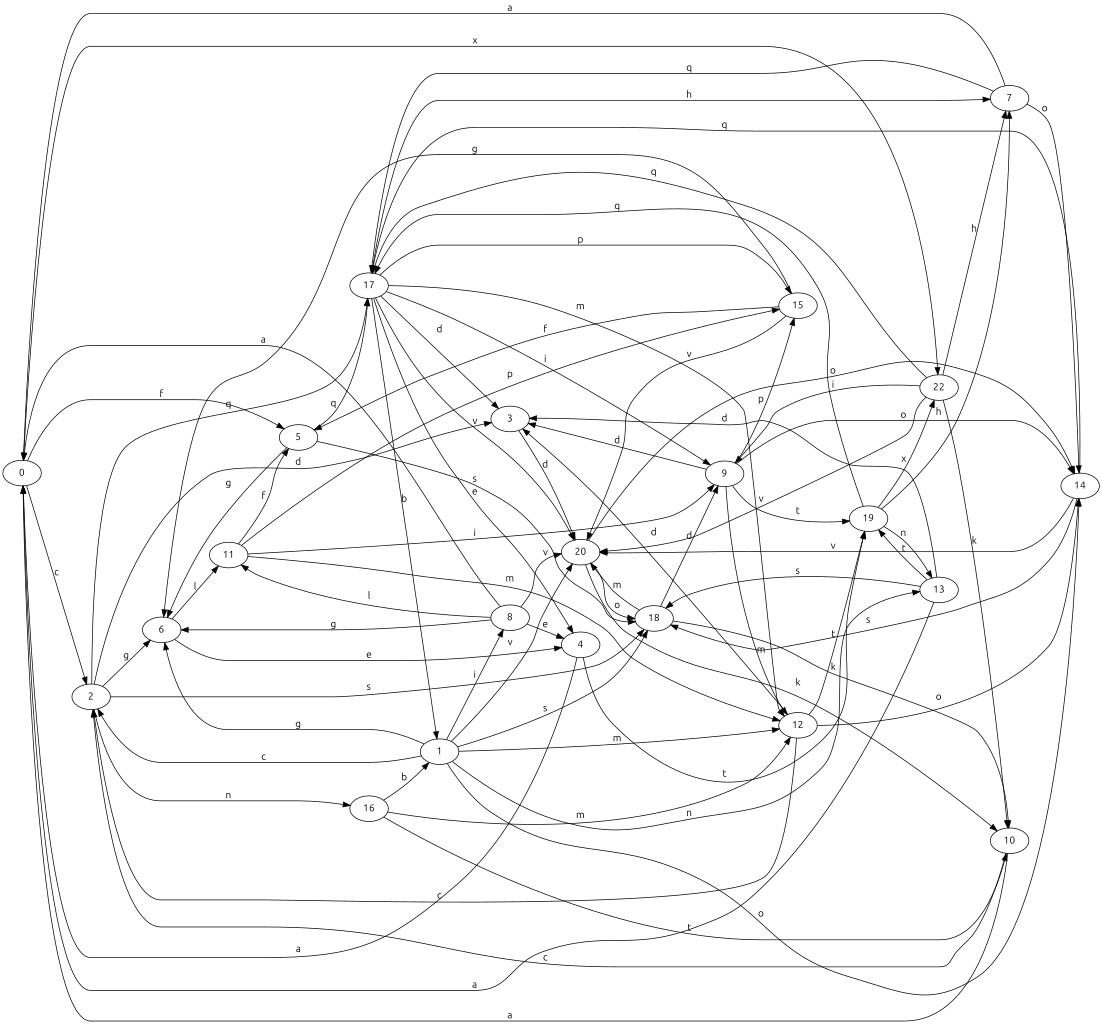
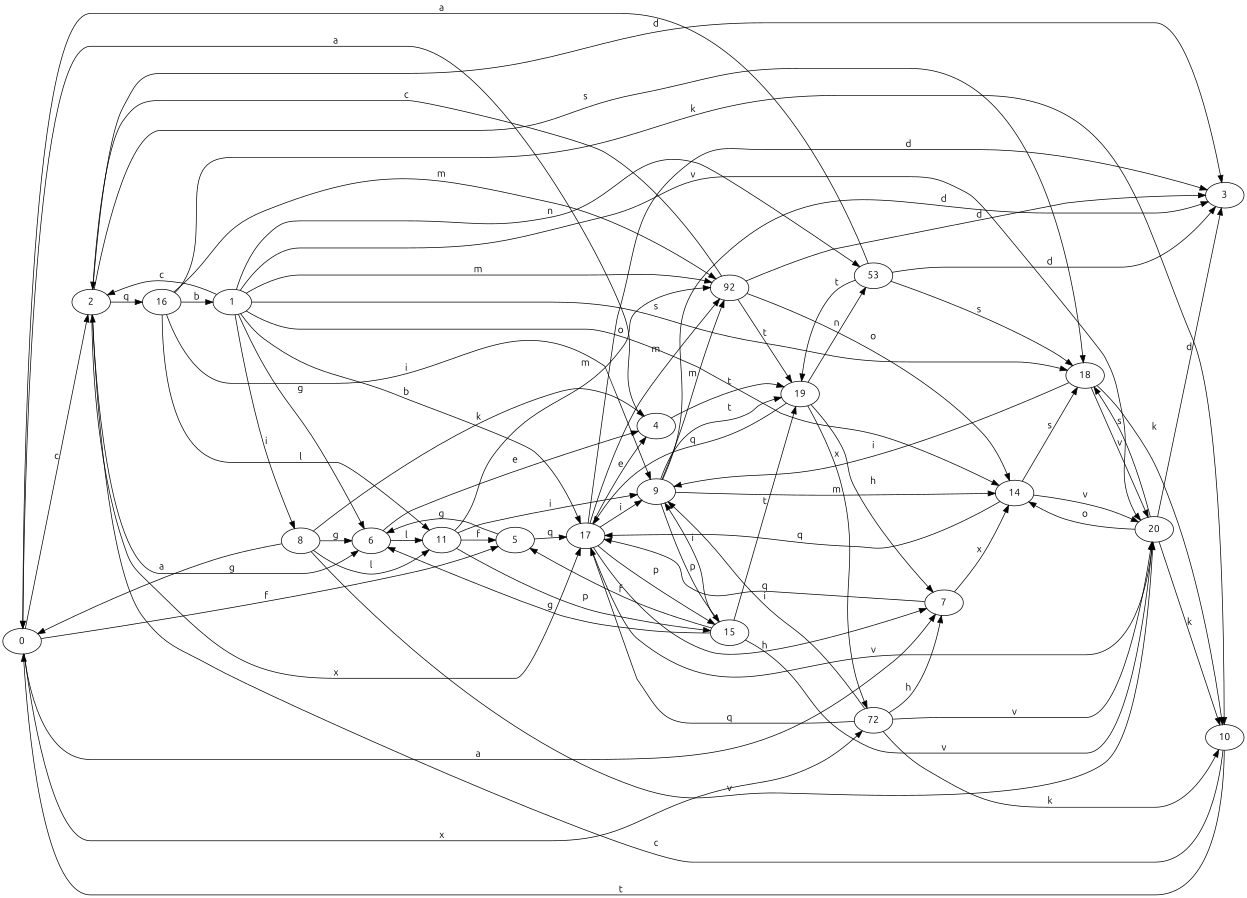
  strict digraph {
    fontname=Ubuntu
    rankdir=LR
    node [fontname=Ubuntu]
    edge [fontname=Ubuntu]
    0
    2
    5
-   22
+   22 [label=72]
    6
    18
    3
    16
    17
    9
    20
    7
    10
    1
    8
-   12
-   13
+   12 [label=92]
+   13 [label=53]
    14
    11
    4
    19
    15
    0 -> 2 [label=c]
    0 -> 5 [label=f]
    0 -> 22 [label=x]
    2 -> 6 [label=g]
    2 -> 18 [label=s]
    2 -> 3 [label=d]
-   2 -> 16 [label=n]
-   2 -> 17 [label=q]
+   2 -> 16 [label=q]
+   2 -> 17 [label=x]
    5 -> 6 [label=g]
-   5 -> 18 [label=s]
    5 -> 17 [label=q]
    22 -> 17 [label=q]
    22 -> 9 [label=i]
    22 -> 20 [label=v]
    22 -> 7 [label=h]
    22 -> 10 [label=k]
    6 -> 11 [label=l]
    6 -> 4 [label=e]
-   18 -> 9 [label=d]
-   18 -> 20 [label=m]
+   18 -> 9 [label=i]
+   18 -> 20 [label=v]
    18 -> 10 [label=k]
-   16 -> 10 [label=t]
+   16 -> 9 [label=i]
+   16 -> 10 [label=k]
    16 -> 1 [label=b]
    16 -> 12 [label=m]
+   16 -> 11 [label=l]
    17 -> 3 [label=d]
    17 -> 9 [label=i]
    17 -> 20 [label=v]
    17 -> 7 [label=h]
-   17 -> 1 [label=b]
+   1 -> 17 [label=b]
    17 -> 12 [label=m]
    17 -> 4 [label=e]
    17 -> 15 [label=p]
    9 -> 3 [label=d]
    9 -> 12 [label=m]
-   9 -> 14 [label=o]
+   9 -> 14 [label=m]
    9 -> 19 [label=t]
    9 -> 15 [label=p]
-   20 -> 18 [label=o]
-   3 -> 20 [label=d]
+   20 -> 18 [label=s]
+   20 -> 3 [label=d]
    20 -> 10 [label=k]
    20 -> 14 [label=o]
-   7 -> 0 [label=a]
+   0 -> 7 [label=a]
    7 -> 17 [label=q]
-   7 -> 14 [label=o]
-   10 -> 0 [label=a]
+   7 -> 14 [label=x]
+   10 -> 0 [label=t]
    10 -> 2 [label=c]
    1 -> 2 [label=c]
    1 -> 6 [label=g]
    1 -> 18 [label=s]
    1 -> 20 [label=v]
    1 -> 8 [label=i]
    1 -> 12 [label=m]
    1 -> 13 [label=n]
    1 -> 14 [label=o]
    8 -> 0 [label=a]
    8 -> 6 [label=g]
    8 -> 20 [label=v]
    8 -> 11 [label=l]
-   8 -> 4 [label=e]
+   8 -> 4 [label=k]
    12 -> 2 [label=c]
    12 -> 3 [label=d]
    12 -> 14 [label=o]
    12 -> 19 [label=t]
    13 -> 0 [label=a]
    13 -> 18 [label=s]
    13 -> 3 [label=d]
    13 -> 19 [label=t]
    14 -> 18 [label=s]
    14 -> 17 [label=q]
    14 -> 20 [label=v]
    11 -> 5 [label=f]
    11 -> 9 [label=i]
    11 -> 12 [label=m]
    11 -> 15 [label=p]
    4 -> 0 [label=a]
    4 -> 19 [label=t]
    19 -> 22 [label=x]
    19 -> 17 [label=q]
    19 -> 7 [label=h]
    19 -> 13 [label=n]
    15 -> 5 [label=f]
    15 -> 6 [label=g]
+   15 -> 9 [label=i]
    15 -> 20 [label=v]
+   15 -> 19 [label=t]
  }
